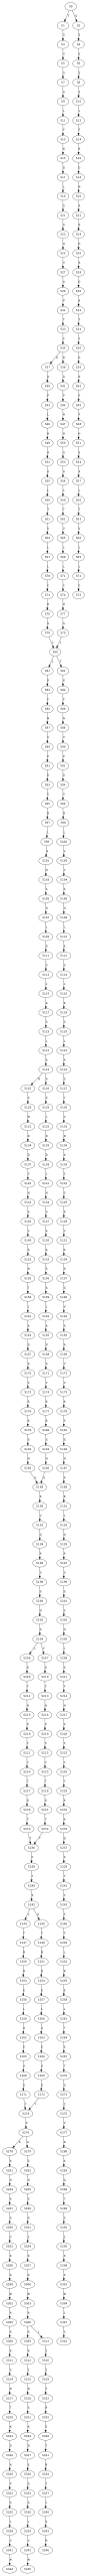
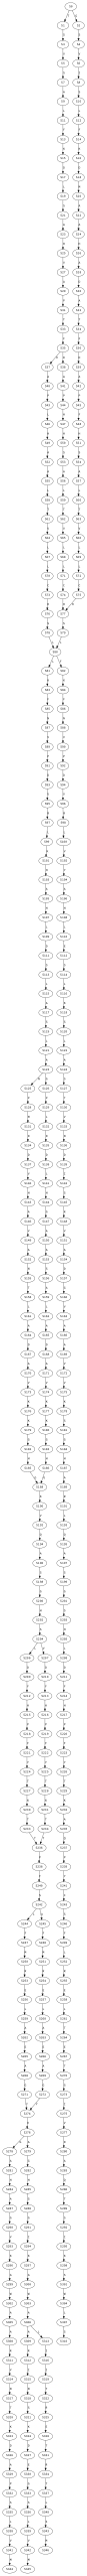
  strict digraph {
    fontname="Source Code Pro"
    node [fontname="Source Code Pro"]
    edge [fontname="Source Code Pro"]
    S0
    S1
    S2
    S3
    S4
    S5
    S6
    S7
    S8
    S9
    S10
    S11
    S12
    S13
    S14
    S15
    S16
    S17
    S18
    S19
    S20
    S21
    S22
    S23
    S24
    S25
    S26
    S27
    S28
    S29
    S30
    S31
    S32
    S33
    S34
    S35
    S36
    S37
    S38
    S39
    S40
    S41
    S42
    S43
    S44
    S45
    S46
    S47
    S48
    S49
    S50
    S51
    S52
    S53
    S54
    S55
    S56
    S57
    S58
    S59
    S60
    S61
    S62
    S63
    S64
    S65
    S66
    S67
    S68
    S69
    S70
    S71
    S72
    S73
    S74
    S75
    S76
    S77
    S78
    S79
    S80
    S81
    S82
    S83
    S84
    S85
    S86
    S87
    S88
    S89
    S90
    S91
    S92
    S93
    S94
    S95
    S96
    S97
    S98
    S99
    S100
    S101
    S102
    S103
    S104
    S105
    S106
    S107
    S108
    S109
    S110
    S111
    S112
    S113
    S114
    S115
    S116
    S117
    S118
    S119
    S120
    S121
    S122
    S123
    S124
    S125
    S126
    S127
    S128
    S129
    S130
    S131
    S132
    S133
    S134
    S135
    S136
    S137
    S138
    S139
    S140
    S141
    S142
    S143
    S144
    S145
    S146
    S147
    S148
    S149
    S150
    S151
    S152
    S153
    S154
    S155
    S156
    S157
    S158
    S159
    S160
    S161
    S162
    S163
    S164
    S165
    S166
    S167
    S168
    S169
    S170
    S171
    S172
    S173
    S174
    S175
    S176
    S177
    S178
    S179
    S180
    S181
    S182
    S183
    S184
    S185
    S186
    S187
    S188
    S189
    S190
    S191
    S192
    S193
    S194
    S195
    S196
    S197
    S198
    S199
    S200
    S201
    S202
    S203
    S204
    S205
    S206
    S207
    S208
    S209
    S210
    S211
    S212
    S213
    S214
    S215
    S216
    S217
    S218
    S219
    S220
    S221
    S222
    S223
    S224
    S225
    S226
    S227
    S228
    S229
    S230
    S231
    S232
    S233
    S234
    S235
    S236
    S237
    S238
    S239
    S240
    S241
    S242
    S243
    S244
    S245
    S246
    S247
    S248
    S249
    S250
    S251
    S252
    S253
    S254
    S255
    S256
    S257
    S258
    S259
    S260
    S261
    S262
    S263
    S264
    S265
    S266
    S267
    S268
    S269
    S270
    S271
    S272
    S273
    S274
    S275
    S276
    S277
    S278
    S279
    S280
    S281
    S282
    S283
    S284
    S285
    S286
    S287
    S288
    S289
    S290
    S291
    S292
    S293
    S294
    S295
    S296
    S297
    S298
    S299
    S300
    S301
    S302
    S303
    S304
    S305
    S306
    S307
    S308
    S309
    S313
    S310
    S311
    S312
    S314
    S315
    S316
    S317
    S318
    S319
    S320
    S321
    S322
    S323
    S324
    S325
    S326
    S327
    S328
    S329
    S330
    S331
    S332
    S333
    S334
    S335
    S336
    S337
    S338
    S339
    S340
    S341
    S342
    S343
    S344
    S345
    S346
    S0 -> S1 [label=T]
    S0 -> S2 [label=G]
    S1 -> S3 [label=S]
    S2 -> S4 [label=S]
    S3 -> S5 [label=V]
    S4 -> S6 [label=V]
    S5 -> S7 [label=S]
    S6 -> S8 [label=I]
    S7 -> S9 [label=A]
    S8 -> S10 [label=S]
    S9 -> S11 [label=L]
    S10 -> S12 [label=L]
    S11 -> S13 [label=F]
    S12 -> S14 [label=F]
    S13 -> S15 [label=K]
    S14 -> S16 [label=K]
    S15 -> S17 [label=D]
    S16 -> S18 [label=D]
    S17 -> S19 [label=L]
    S18 -> S20 [label=M]
    S19 -> S21 [label=S]
    S20 -> S22 [label=A]
    S21 -> S23 [label=A]
    S22 -> S24 [label=A]
    S23 -> S25 [label=H]
    S24 -> S26 [label=H]
    S25 -> S27 [label=V]
    S26 -> S28 [label=A]
    S27 -> S29 [label=A]
    S28 -> S30 [label=D]
    S29 -> S31 [label=P]
    S30 -> S32 [label=A]
    S31 -> S33 [label=T]
    S32 -> S34 [label=T]
    S33 -> S35 [label=F]
    S34 -> S36 [label=F]
    S35 -> S37 [label=E]
    S35 -> S38 [label=D]
    S36 -> S39 [label=D]
    S37 -> S40 [label=A]
    S38 -> S41 [label=A]
    S39 -> S42 [label=A]
    S40 -> S43 [label=P]
    S41 -> S44 [label=P]
    S42 -> S45 [label=P]
    S43 -> S46 [label=L]
    S44 -> S47 [label=H]
    S45 -> S48 [label=F]
    S46 -> S49 [label=H]
    S47 -> S50 [label=H]
    S48 -> S51 [label=H]
    S49 -> S52 [label=A]
    S50 -> S53 [label=S]
    S51 -> S54 [label=S]
    S52 -> S55 [label=A]
    S53 -> S56 [label=A]
    S54 -> S57 [label=A]
    S55 -> S58 [label=L]
    S56 -> S59 [label=L]
    S57 -> S60 [label=L]
    S58 -> S61 [label=T]
    S59 -> S62 [label=T]
    S60 -> S63 [label=T]
    S61 -> S64 [label=V]
    S62 -> S65 [label=V]
    S63 -> S66 [label=V]
    S64 -> S67 [label=L]
    S65 -> S68 [label=L]
    S66 -> S69 [label=L]
    S67 -> S70 [label=L]
    S68 -> S71 [label=L]
    S69 -> S72 [label=L]
    S70 -> S73 [label=C]
    S71 -> S74 [label=C]
    S72 -> S75 [label=C]
    S73 -> S76 [label=H]
    S74 -> S77 [label=H]
+   S75 -> S77 [label=H]
    S76 -> S78 [label=S]
    S77 -> S79 [label=S]
    S78 -> S80 [label=L]
    S79 -> S80 [label=L]
    S80 -> S81 [label=L]
    S80 -> S82 [label=F]
    S81 -> S83 [label=K]
    S82 -> S84 [label=K]
    S83 -> S85 [label=F]
    S84 -> S86 [label=F]
    S85 -> S87 [label=N]
    S86 -> S88 [label=N]
    S87 -> S89 [label=V]
    S88 -> S90 [label=V]
    S89 -> S91 [label=P]
    S90 -> S92 [label=P]
    S91 -> S93 [label=D]
    S92 -> S94 [label=D]
    S93 -> S95 [label=V]
    S94 -> S96 [label=V]
    S95 -> S97 [label=R]
    S96 -> S98 [label=R]
    S97 -> S99 [label=L]
    S98 -> S100 [label=L]
    S99 -> S101 [label=K]
    S100 -> S102 [label=V]
    S101 -> S103 [label=H]
    S102 -> S104 [label=Y]
    S103 -> S105 [label=A]
    S104 -> S106 [label=A]
    S105 -> S107 [label=H]
    S106 -> S108 [label=H]
    S107 -> S109 [label=L]
    S108 -> S110 [label=L]
    S109 -> S111 [label=D]
    S110 -> S112 [label=E]
    S111 -> S113 [label=S]
    S112 -> S114 [label=S]
    S113 -> S115 [label=L]
    S114 -> S116 [label=L]
    S115 -> S117 [label=A]
    S116 -> S118 [label=K]
    S117 -> S119 [label=S]
    S118 -> S120 [label=S]
    S119 -> S121 [label=L]
    S120 -> S122 [label=L]
    S121 -> S123 [label=A]
    S122 -> S124 [label=A]
    S123 -> S125 [label=N]
    S123 -> S126 [label=G]
    S124 -> S127 [label=S]
    S125 -> S128 [label=P]
    S126 -> S129 [label=P]
    S127 -> S130 [label=T]
    S128 -> S131 [label=M]
    S129 -> S132 [label=L]
    S130 -> S133 [label=V]
    S131 -> S134 [label=D]
    S132 -> S135 [label=D]
    S133 -> S136 [label=N]
    S134 -> S137 [label=D]
    S135 -> S138 [label=D]
    S136 -> S139 [label=D]
    S137 -> S140 [label=V]
    S138 -> S141 [label=L]
    S139 -> S142 [label=I]
    S140 -> S143 [label=H]
    S141 -> S144 [label=H]
    S142 -> S145 [label=S]
    S143 -> S146 [label=A]
    S144 -> S147 [label=G]
    S145 -> S148 [label=K]
    S146 -> S149 [label=V]
    S147 -> S150 [label=A]
    S148 -> S151 [label=V]
    S149 -> S152 [label=A]
    S150 -> S153 [label=A]
    S151 -> S154 [label=A]
    S152 -> S155 [label=N]
    S153 -> S156 [label=S]
    S154 -> S157 [label=D]
    S155 -> S158 [label=T]
    S156 -> S159 [label=A]
    S157 -> S160 [label=G]
    S158 -> S161 [label=L]
    S159 -> S162 [label=L]
    S160 -> S163 [label=V]
    S161 -> S164 [label=A]
    S162 -> S165 [label=A]
    S163 -> S166 [label=A]
    S164 -> S167 [label=D]
    S165 -> S168 [label=D]
    S166 -> S169 [label=A]
    S167 -> S170 [label=A]
    S168 -> S171 [label=A]
    S169 -> S172 [label=V]
    S170 -> S173 [label=V]
    S171 -> S174 [label=V]
    S172 -> S175 [label=V]
    S173 -> S176 [label=K]
    S174 -> S177 [label=K]
    S175 -> S178 [label=K]
    S176 -> S179 [label=K]
    S177 -> S180 [label=K]
    S178 -> S181 [label=S]
    S179 -> S182 [label=G]
    S180 -> S183 [label=G]
    S181 -> S184 [label=G]
    S182 -> S185 [label=H]
    S183 -> S186 [label=H]
    S184 -> S187 [label=H]
    S185 -> S188 [label=G]
    S186 -> S188 [label=G]
    S187 -> S189 [label=A]
    S188 -> S190 [label=K]
    S189 -> S191 [label=R]
    S190 -> S192 [label=V]
    S191 -> S193 [label=L]
    S192 -> S194 [label=Q]
    S193 -> S195 [label=Q]
    S194 -> S196 [label=A]
    S195 -> S197 [label=A]
    S196 -> S198 [label=S]
    S197 -> S199 [label=S]
    S198 -> S200 [label=G]
    S199 -> S201 [label=G]
    S200 -> S202 [label=H]
    S201 -> S203 [label=S]
    S202 -> S204 [label=S]
    S203 -> S205 [label=H]
    S204 -> S206 [label=L]
    S204 -> S207 [label=V]
    S205 -> S208 [label=L]
    S206 -> S209 [label=D]
    S207 -> S210 [label=D]
    S208 -> S211 [label=D]
    S209 -> S212 [label=F]
    S210 -> S213 [label=F]
    S211 -> S214 [label=F]
    S212 -> S215 [label=H]
    S213 -> S216 [label=H]
    S214 -> S217 [label=H]
    S215 -> S218 [label=P]
    S216 -> S219 [label=P]
    S217 -> S220 [label=P]
    S218 -> S221 [label=F]
    S219 -> S222 [label=F]
    S220 -> S223 [label=F]
    S221 -> S224 [label=Y]
    S222 -> S225 [label=Y]
    S223 -> S226 [label=Y]
    S224 -> S227 [label=T]
    S225 -> S228 [label=T]
    S226 -> S229 [label=T]
    S227 -> S230 [label=K]
    S228 -> S231 [label=K]
    S229 -> S232 [label=K]
    S230 -> S233 [label=T]
    S231 -> S234 [label=T]
    S232 -> S235 [label=A]
    S233 -> S236 [label=T]
    S234 -> S236 [label=T]
    S235 -> S237 [label=Q]
    S236 -> S238 [label=P]
    S237 -> S239 [label=P]
    S238 -> S240 [label=F]
    S239 -> S241 [label=Y]
    S240 -> S242 [label=S]
    S241 -> S243 [label=C]
    S242 -> S244 [label=L]
    S242 -> S245 [label=A]
    S243 -> S246 [label=S]
    S244 -> S247 [label=F]
    S245 -> S248 [label=F]
    S246 -> S249 [label=F]
    S247 -> S250 [label=M]
    S248 -> S251 [label=M]
    S249 -> S252 [label=L]
    S250 -> S253 [label=R]
    S251 -> S254 [label=R]
    S252 -> S255 [label=R]
    S253 -> S256 [label=E]
    S254 -> S257 [label=E]
    S255 -> S258 [label=E]
    S256 -> S259 [label=L]
    S257 -> S260 [label=L]
    S258 -> S261 [label=L]
    S259 -> S262 [label=A]
    S260 -> S263 [label=A]
    S261 -> S264 [label=T]
    S262 -> S265 [label=E]
    S263 -> S266 [label=E]
    S264 -> S267 [label=E]
    S265 -> S268 [label=A]
    S266 -> S269 [label=A]
    S267 -> S270 [label=T]
    S268 -> S271 [label=G]
    S269 -> S272 [label=G]
    S270 -> S273 [label=G]
    S271 -> S274 [label=Y]
    S272 -> S274 [label=Y]
    S273 -> S275 [label=I]
    S274 -> S276 [label=E]
    S275 -> S277 [label=V]
    S276 -> S278 [label=G]
    S276 -> S279 [label=A]
    S277 -> S280 [label=D]
    S278 -> S281 [label=A]
    S279 -> S282 [label=G]
    S280 -> S283 [label=A]
    S281 -> S284 [label=H]
    S282 -> S285 [label=H]
    S283 -> S286 [label=Q]
    S284 -> S287 [label=A]
    S285 -> S288 [label=G]
    S286 -> S289 [label=T]
    S287 -> S290 [label=G]
    S288 -> S291 [label=G]
    S289 -> S292 [label=S]
    S290 -> S293 [label=V]
    S291 -> S294 [label=I]
    S292 -> S295 [label=I]
    S293 -> S296 [label=K]
    S294 -> S297 [label=K]
    S295 -> S298 [label=K]
    S296 -> S299 [label=G]
    S297 -> S300 [label=G]
    S298 -> S301 [label=S]
    S299 -> S302 [label=W]
    S300 -> S303 [label=W]
    S301 -> S304 [label=W]
    S302 -> S305 [label=A]
    S303 -> S306 [label=A]
    S304 -> S307 [label=L]
    S305 -> S308 [label=A]
    S306 -> S309 [label=A]
    S306 -> S313 [label=L]
    S307 -> S310 [label=S]
    S308 -> S311 [label=K]
    S309 -> S312 [label=K]
    S313 -> S316 [label=I]
    S311 -> S314 [label=V]
    S312 -> S315 [label=I]
    S314 -> S317 [label=N]
    S315 -> S318 [label=N]
    S316 -> S319 [label=I]
    S317 -> S320 [label=T]
    S318 -> S321 [label=S]
    S319 -> S322 [label=T]
    S320 -> S323 [label=K]
    S321 -> S324 [label=K]
    S322 -> S325 [label=R]
    S323 -> S326 [label=D]
    S324 -> S327 [label=D]
    S325 -> S328 [label=E]
    S326 -> S329 [label=A]
    S327 -> S330 [label=E]
    S328 -> S331 [label=T]
    S329 -> S332 [label=P]
    S330 -> S333 [label=G]
    S331 -> S334 [label=R]
    S332 -> S335 [label=S]
    S333 -> S336 [label=S]
    S334 -> S337 [label=T]
    S335 -> S338 [label=L]
    S336 -> S339 [label=L]
    S337 -> S340 [label=L]
    S338 -> S341 [label=V]
    S339 -> S342 [label=V]
    S340 -> S343 [label=S]
    S341 -> S344 [label=M]
    S342 -> S345 [label=M]
    S343 -> S346 [label=M]
  }
